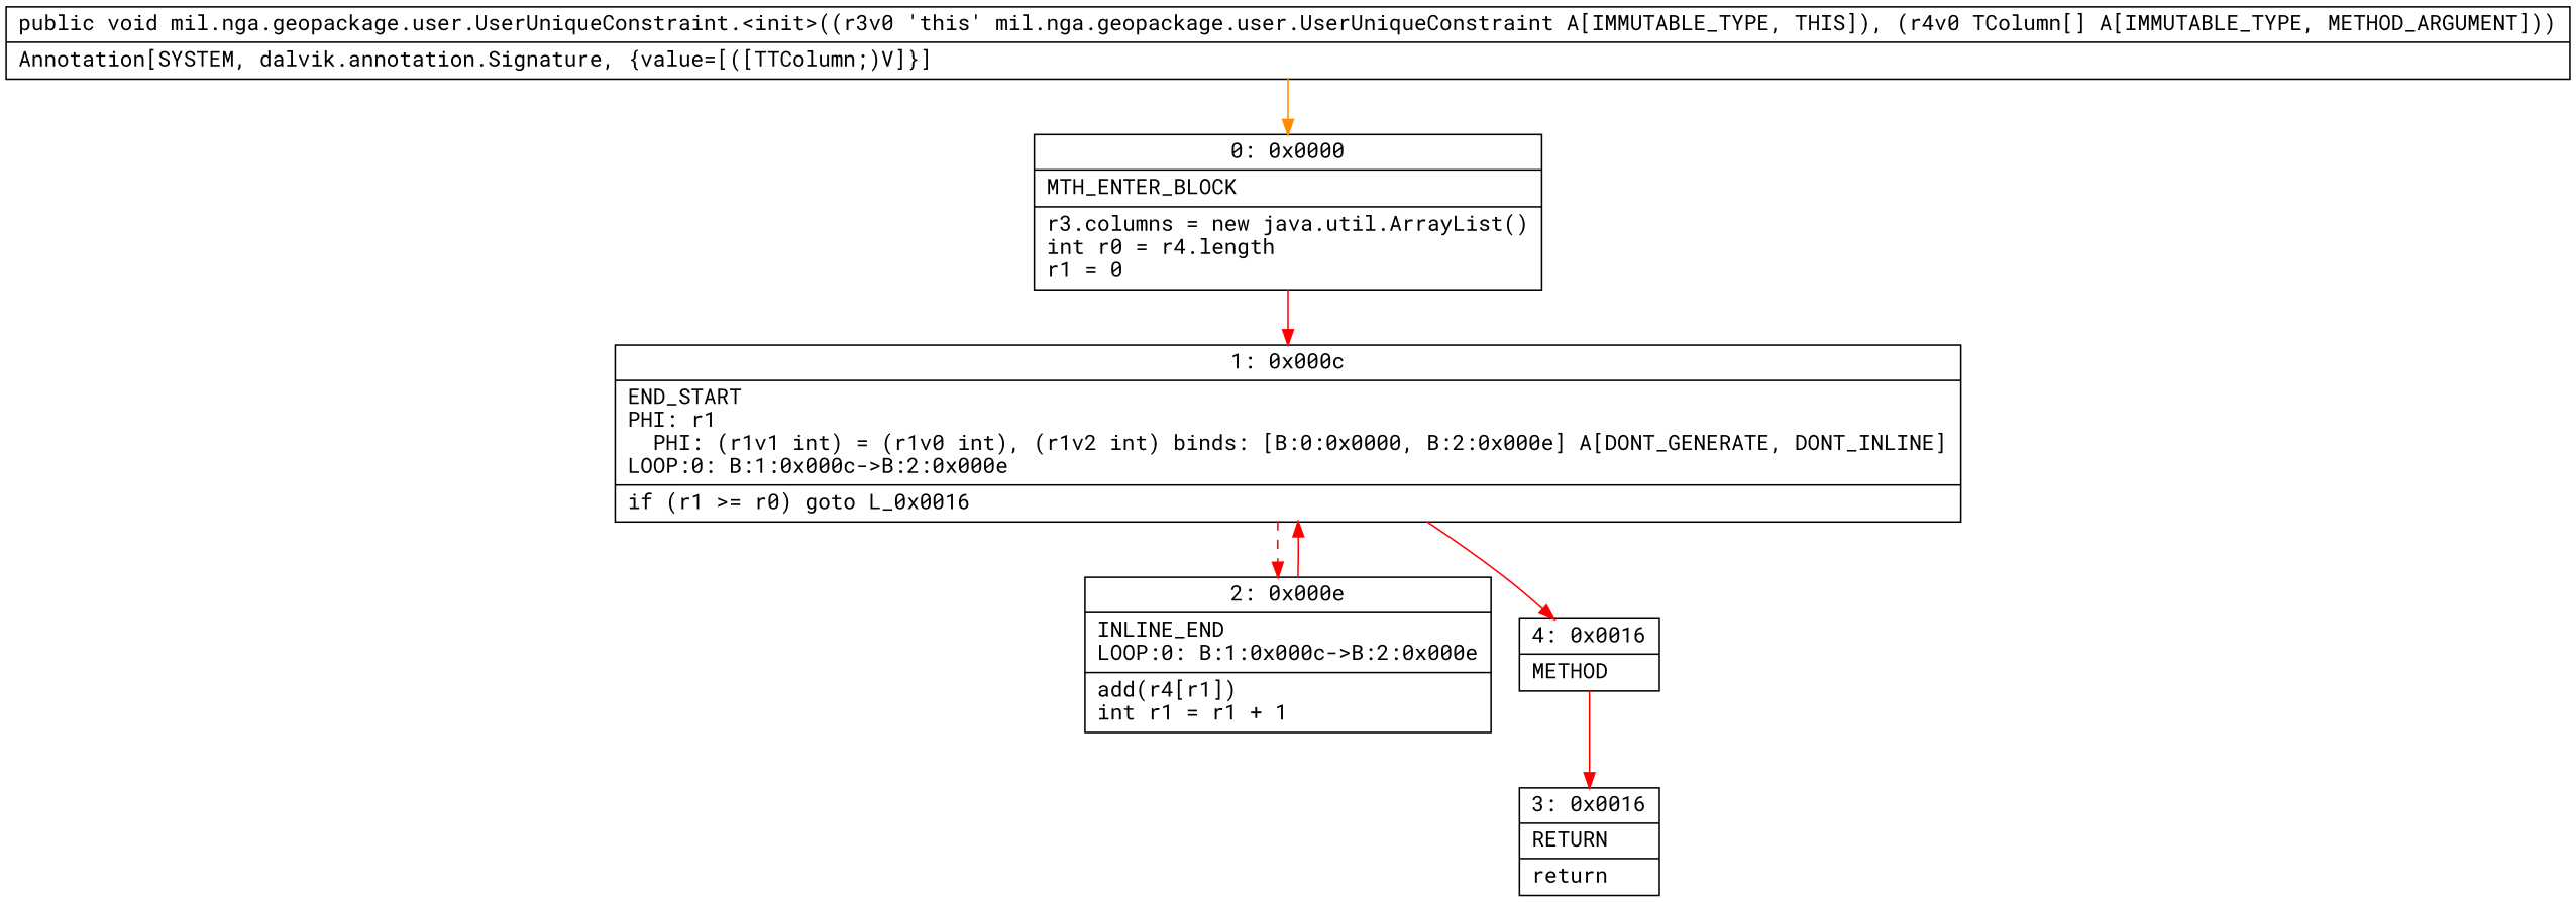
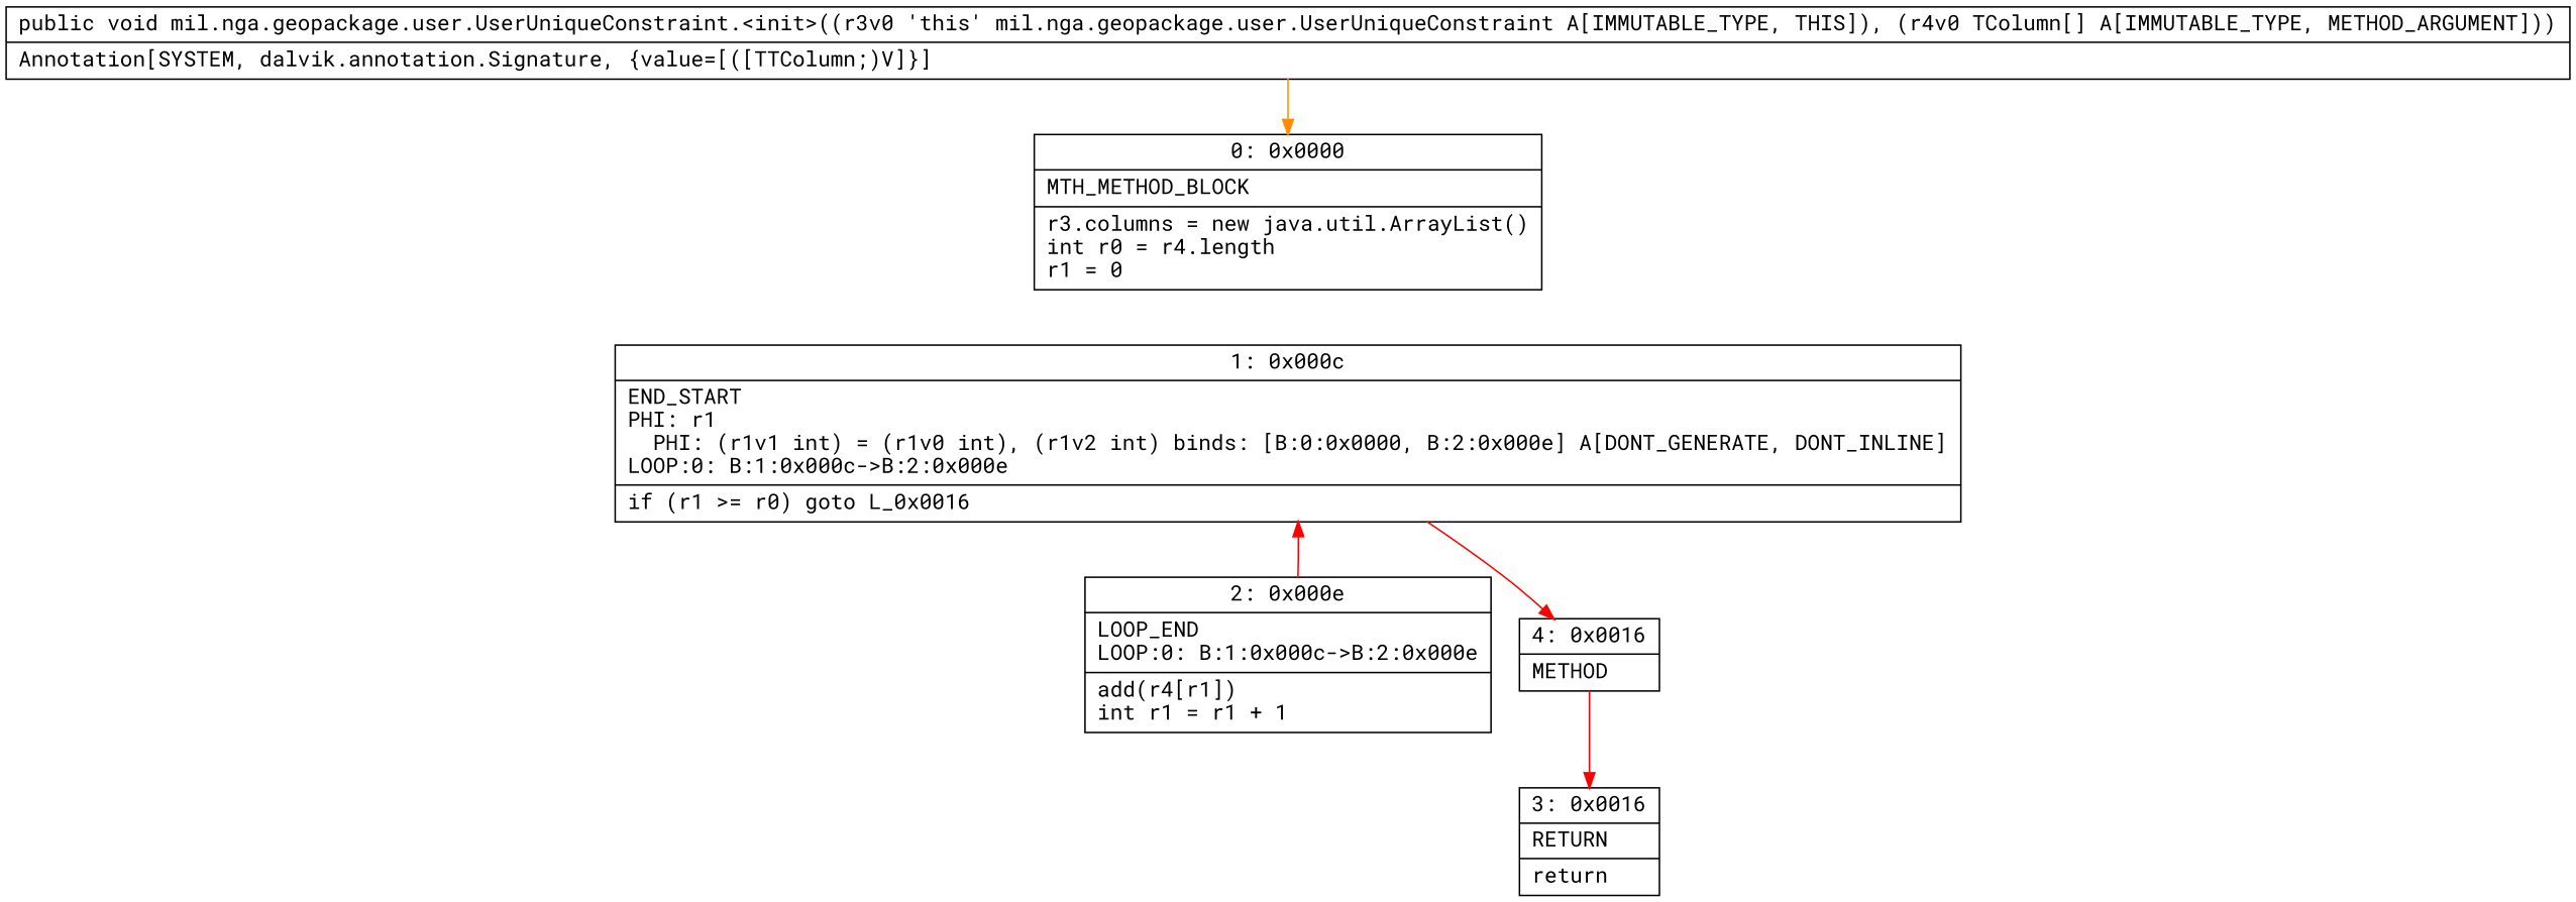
  digraph {
    fontname="Roboto Mono"
    node [fontname="Roboto Mono" shape=record]
    edge [color=red fontname="Roboto Mono"]
-   n1 [label="{0\:\ 0x0000|MTH_ENTER_BLOCK\l|r3.columns = new java.util.ArrayList()\lint r0 = r4.length\lr1 = 0\l}"]
+   n1 [label="{0\:\ 0x0000|MTH_METHOD_BLOCK\l|r3.columns = new java.util.ArrayList()\lint r0 = r4.length\lr1 = 0\l}"]
    n2 [label="{1\:\ 0x000c|END_START\lPHI: r1 \l  PHI: (r1v1 int) = (r1v0 int), (r1v2 int) binds: [B:0:0x0000, B:2:0x000e] A[DONT_GENERATE, DONT_INLINE]\lLOOP:0: B:1:0x000c\-\>B:2:0x000e\l|if (r1 \>= r0) goto L_0x0016\l}"]
-   n3 [label="{2\:\ 0x000e|INLINE_END\lLOOP:0: B:1:0x000c\-\>B:2:0x000e\l|add(r4[r1])\lint r1 = r1 + 1\l}"]
+   n3 [label="{2\:\ 0x000e|LOOP_END\lLOOP:0: B:1:0x000c\-\>B:2:0x000e\l|add(r4[r1])\lint r1 = r1 + 1\l}"]
    n4 [label="{4\:\ 0x0016|METHOD\l}"]
    n5 [label="{3\:\ 0x0016|RETURN\l|return\l}"]
    n6 [label="{public void mil.nga.geopackage.user.UserUniqueConstraint.\<init\>((r3v0 'this' mil.nga.geopackage.user.UserUniqueConstraint A[IMMUTABLE_TYPE, THIS]), (r4v0 TColumn[] A[IMMUTABLE_TYPE, METHOD_ARGUMENT]))  | Annotation[SYSTEM, dalvik.annotation.Signature, \{value=[([TTColumn;)V]\}]\l}"]
-   n1 -> n2
-   n2 -> n3 [style=dashed]
    n2 -> n4
    n3 -> n2
    n4 -> n5
    n6 -> n1 [color=darkorange]
  }
